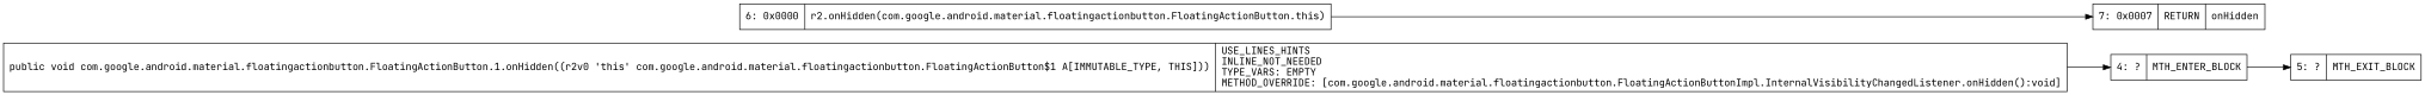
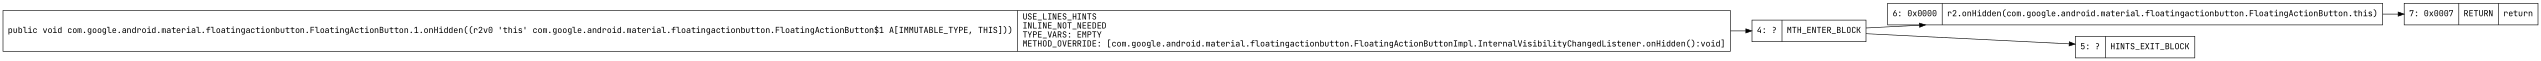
  digraph {
    fontname="JetBrains Mono"
    rankdir=LR
    node [fontname="JetBrains Mono" shape=record]
    edge [fontname="JetBrains Mono"]
    n1 [label="{4\:\ ?|MTH_ENTER_BLOCK\l}"]
    n2 [label="{6\:\ 0x0000|r2.onHidden(com.google.android.material.floatingactionbutton.FloatingActionButton.this)\l}"]
-   n3 [label="{5\:\ ?|MTH_EXIT_BLOCK\l}"]
-   n4 [label="{7\:\ 0x0007|RETURN\l|onHidden\l}"]
+   n3 [label="{5\:\ ?|HINTS_EXIT_BLOCK\l}"]
+   n4 [label="{7\:\ 0x0007|RETURN\l|return\l}"]
    n5 [label="{public void com.google.android.material.floatingactionbutton.FloatingActionButton.1.onHidden((r2v0 'this' com.google.android.material.floatingactionbutton.FloatingActionButton$1 A[IMMUTABLE_TYPE, THIS]))  | USE_LINES_HINTS\lINLINE_NOT_NEEDED\lTYPE_VARS: EMPTY\lMETHOD_OVERRIDE: [com.google.android.material.floatingactionbutton.FloatingActionButtonImpl.InternalVisibilityChangedListener.onHidden():void]\l}"]
+   n1 -> n2
    n1 -> n3
    n2 -> n4
    n5 -> n1
  }
